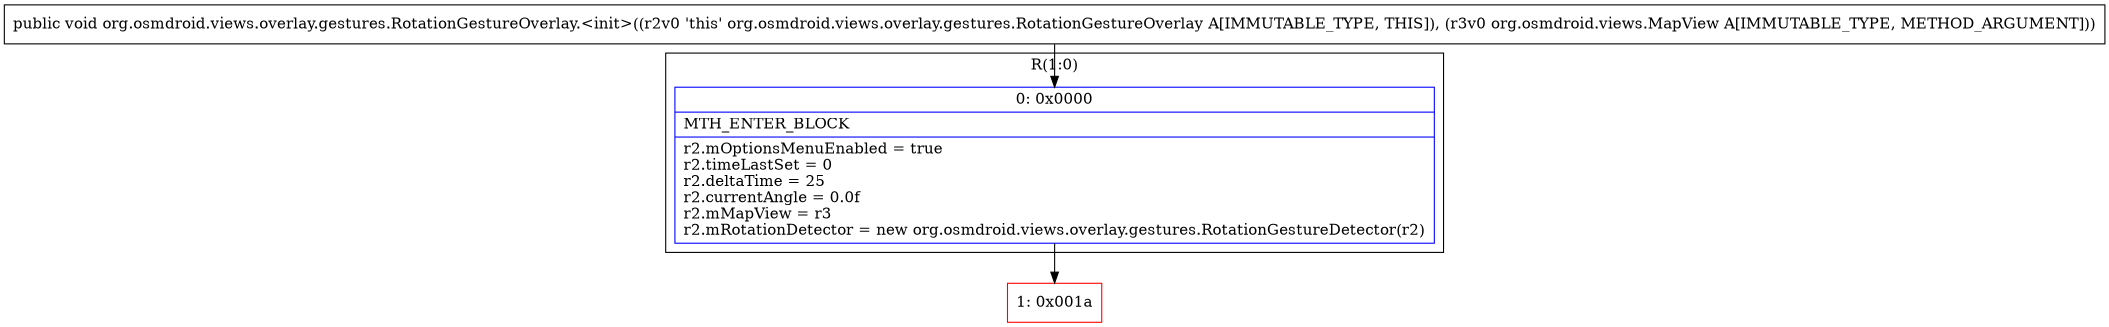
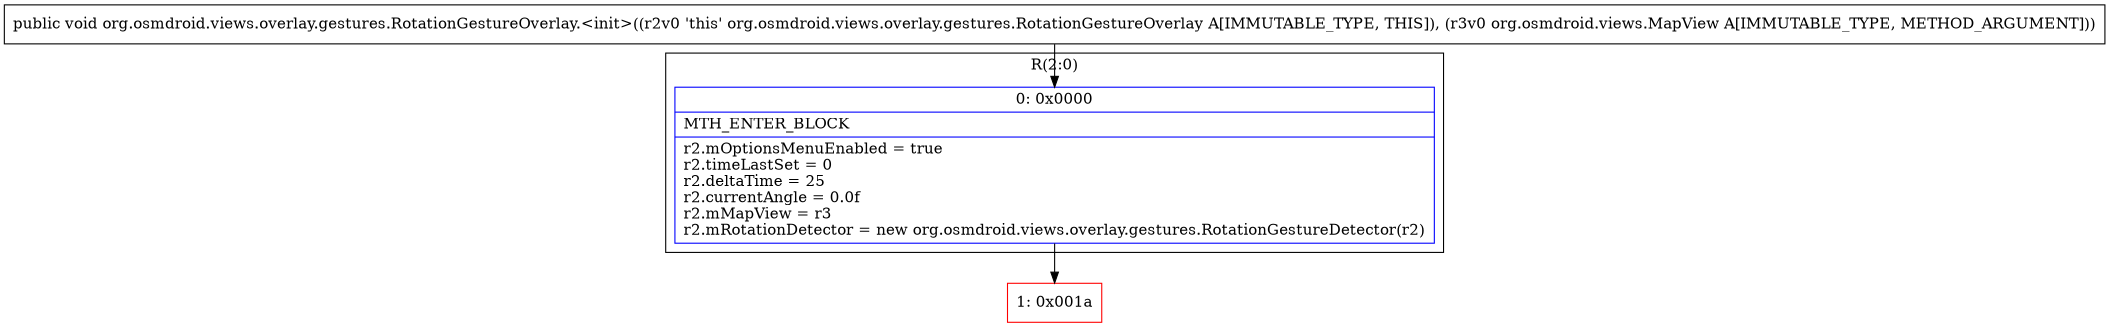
  digraph {
    node [shape=record]
    n1 [color=blue label="{0\:\ 0x0000|MTH_ENTER_BLOCK\l|r2.mOptionsMenuEnabled = true\lr2.timeLastSet = 0\lr2.deltaTime = 25\lr2.currentAngle = 0.0f\lr2.mMapView = r3\lr2.mRotationDetector = new org.osmdroid.views.overlay.gestures.RotationGestureDetector(r2)\l}"]
    n2 [color=red label="{1\:\ 0x001a}"]
    n3 [label="{public void org.osmdroid.views.overlay.gestures.RotationGestureOverlay.\<init\>((r2v0 'this' org.osmdroid.views.overlay.gestures.RotationGestureOverlay A[IMMUTABLE_TYPE, THIS]), (r3v0 org.osmdroid.views.MapView A[IMMUTABLE_TYPE, METHOD_ARGUMENT])) }"]
    subgraph cluster_1 {
-     label="R(1:0)"
+     label="R(2:0)"
      n1
    }
    n1 -> n2
    n3 -> n1
  }
